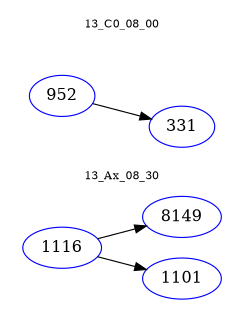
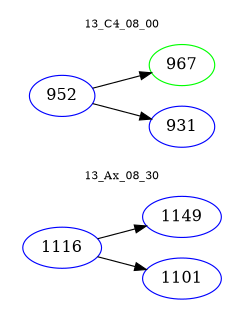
  digraph {
    rankdir=LR
    node [color=blue]
    edge [color=black]
    n1 [label=1116]
    n2 [label=1101]
-   n3 [label=8149]
+   n3 [label=1149]
    n4 [label=952]
-   n5 [label=331]
+   n5 [label=931]
+   n6 [color=green label=967]
    subgraph cluster_1 {
      color=white
      fontsize=10
      label="13_Ax_08_30"
      n1
      n2
      n3
    }
    subgraph cluster_2 {
      color=white
      fontsize=10
-     label="13_C0_08_00"
+     label="13_C4_08_00"
      n4
      n5
+     n6
    }
    n1 -> n2
    n1 -> n3
    n4 -> n5
+   n4 -> n6
  }
